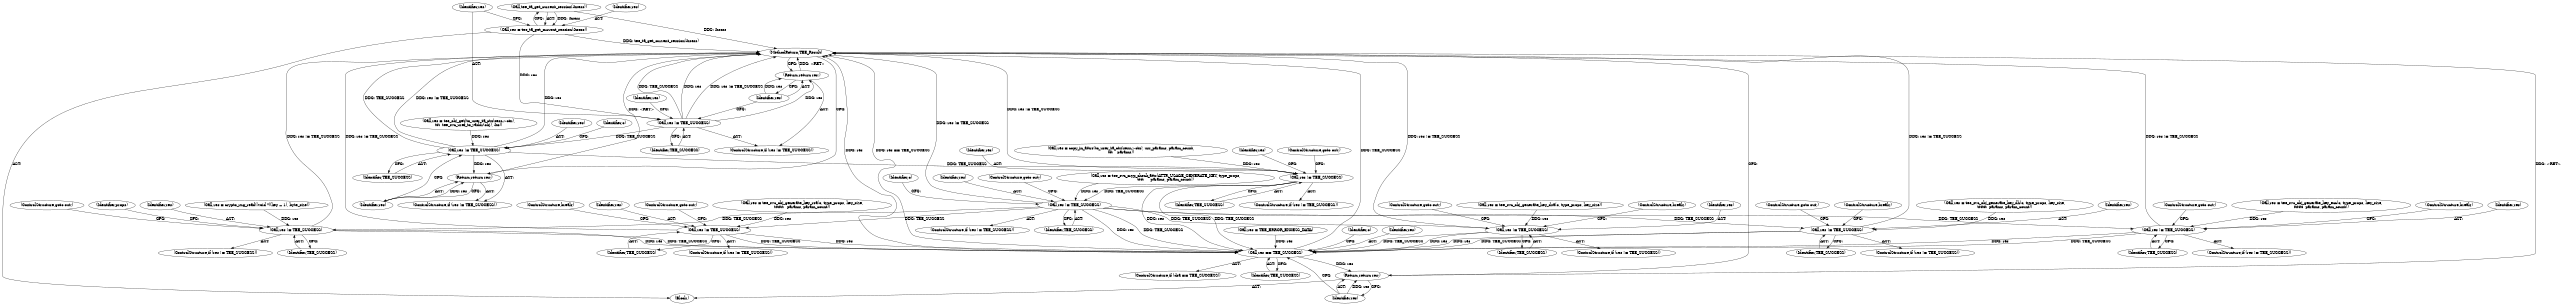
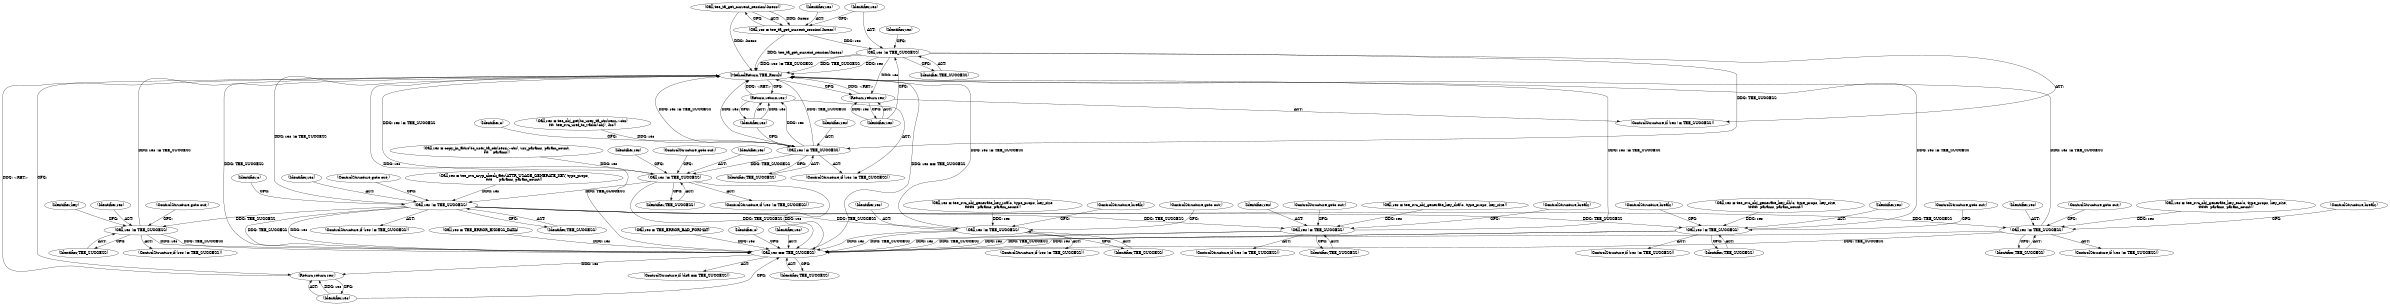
  digraph {
    n1 [label="(Call,tee_ta_get_current_session(&sess))"]
    n2 [label="(Call,res = tee_ta_get_current_session(&sess))"]
    n3 [label="(MethodReturn,TEE_Result)"]
    n4 [label="(Call,res != TEE_SUCCESS)"]
-   n5 [label="(Block,)"]
    n6 [label="(Return,return res;)"]
    n7 [label="(Return,return res;)"]
    n8 [label="(Return,return res;)"]
    n9 [label="(Call,res != TEE_SUCCESS)"]
    n10 [label="(Identifier,TEE_SUCCESS)"]
    n11 [label="(ControlStructure,if (res != TEE_SUCCESS))"]
    n12 [label="(Identifier,res)"]
    n13 [label="(Call,res != TEE_SUCCESS)"]
    n14 [label="(ControlStructure,if (res != TEE_SUCCESS))"]
    n15 [label="(Identifier,TEE_SUCCESS)"]
    n16 [label="(Identifier,res)"]
    n17 [label="(Call,res != TEE_SUCCESS)"]
    n18 [label="(Call,res == TEE_SUCCESS)"]
    n19 [label="(Identifier,TEE_SUCCESS)"]
    n20 [label="(ControlStructure,if (res != TEE_SUCCESS))"]
    n21 [label="(Call,res != TEE_SUCCESS)"]
    n22 [label="(Call,res != TEE_SUCCESS)"]
    n23 [label="(Call,res != TEE_SUCCESS)"]
    n24 [label="(Call,res != TEE_SUCCESS)"]
    n25 [label="(Call,res != TEE_SUCCESS)"]
    n26 [label="(ControlStructure,if (res != TEE_SUCCESS))"]
    n27 [label="(Identifier,TEE_SUCCESS)"]
    n28 [label="(Identifier,TEE_SUCCESS)"]
    n29 [label="(ControlStructure,if (dsa == TEE_SUCCESS))"]
    n30 [label="(Identifier,TEE_SUCCESS)"]
    n31 [label="(ControlStructure,if (res != TEE_SUCCESS))"]
    n32 [label="(ControlStructure,if (res != TEE_SUCCESS))"]
    n33 [label="(Identifier,TEE_SUCCESS)"]
    n34 [label="(ControlStructure,if (res != TEE_SUCCESS))"]
    n35 [label="(Identifier,TEE_SUCCESS)"]
    n36 [label="(ControlStructure,if (res != TEE_SUCCESS))"]
    n37 [label="(Identifier,TEE_SUCCESS)"]
    n38 [label="(ControlStructure,if (res != TEE_SUCCESS))"]
    n39 [label="(Identifier,TEE_SUCCESS)"]
    n40 [label="(Identifier,res)"]
    n41 [label="(ControlStructure,goto out;)"]
    n42 [label="(Identifier,res)"]
    n43 [label="(Call,res = copy_in_attrs(to_user_ta_ctx(sess->ctx), usr_params, param_count,\n\t\t\t    params))"]
    n44 [label="(Call,res = tee_svc_obj_generate_key_rsa(o, type_props, key_size,\n\t\t\t\t\t\t   params, param_count))"]
    n45 [label="(ControlStructure,goto out;)"]
    n46 [label="(Identifier,res)"]
    n47 [label="(Identifier,res)"]
    n48 [label="(ControlStructure,goto out;)"]
    n49 [label="(ControlStructure,break;)"]
    n50 [label="(Call,res = TEE_ERROR_EXCESS_DATA)"]
    n51 [label="(ControlStructure,goto out;)"]
    n52 [label="(Identifier,o)"]
    n53 [label="(ControlStructure,break;)"]
    n54 [label="(Identifier,res)"]
    n55 [label="(ControlStructure,goto out;)"]
    n56 [label="(Call,res = tee_svc_obj_generate_key_dsa(o, type_props, key_size))"]
    n57 [label="(Call,res = tee_svc_obj_generate_key_ecc(o, type_props, key_size,\n\t\t\t\t\t\t  params, param_count))"]
+   n58 [label="(Call,res = TEE_ERROR_BAD_FORMAT)"]
    n59 [label="(ControlStructure,break;)"]
    n60 [label="(ControlStructure,goto out;)"]
    n61 [label="(Identifier,o)"]
    n62 [label="(ControlStructure,break;)"]
    n63 [label="(Call,res = tee_svc_obj_generate_key_dh(o, type_props, key_size,\n\t\t\t\t\t\t  params, param_count))"]
    n64 [label="(Identifier,res)"]
-   n65 [label="(Identifier,props)"]
+   n65 [label="(Identifier,key)"]
    n66 [label="(Identifier,res)"]
    n67 [label="(Call,res = tee_obj_get(to_user_ta_ctx(sess->ctx),\n\t\t\t  tee_svc_uref_to_vaddr(obj), &o))"]
    n68 [label="(ControlStructure,goto out;)"]
    n69 [label="(Call,res = tee_svc_cryp_check_attr(ATTR_USAGE_GENERATE_KEY, type_props,\n\t\t\t\t      params, param_count))"]
    n70 [label="(Identifier,res)"]
    n71 [label="(Identifier,res)"]
    n72 [label="(Identifier,res)"]
-   n73 [label="(Call,res = crypto_rng_read((void *)(key + 1), byte_size))"]
    n74 [label="(Identifier,o)"]
    n75 [label="(Identifier,res)"]
    n76 [label="(Identifier,res)"]
    n77 [label="(Identifier,res)"]
    n78 [label="(Identifier,res)"]
    n1 -> n2 [label="AST: "]
    n1 -> n2 [label="DDG: &sess"]
    n1 -> n3 [label="DDG: &sess"]
    n2 -> n1 [label="CFG: "]
    n2 -> n3 [label="DDG: tee_ta_get_current_session(&sess)"]
    n2 -> n4 [label="DDG: res"]
-   n2 -> n5 [label="AST: "]
    n3 -> n6 [label="CFG: "]
    n3 -> n7 [label="CFG: "]
    n3 -> n8 [label="CFG: "]
    n4 -> n3 [label="DDG: TEE_SUCCESS"]
    n4 -> n3 [label="DDG: res"]
    n4 -> n3 [label="DDG: res != TEE_SUCCESS"]
    n4 -> n6 [label="DDG: res"]
    n4 -> n9 [label="DDG: TEE_SUCCESS"]
    n4 -> n10 [label="CFG: "]
    n4 -> n11 [label="AST: "]
    n6 -> n3 [label="DDG: <RET>"]
    n6 -> n11 [label="AST: "]
    n6 -> n12 [label="CFG: "]
    n7 -> n3 [label="DDG: <RET>"]
    n7 -> n14 [label="AST: "]
    n7 -> n16 [label="CFG: "]
    n8 -> n3 [label="DDG: <RET>"]
-   n8 -> n5 [label="AST: "]
    n8 -> n40 [label="CFG: "]
    n9 -> n3 [label="DDG: res != TEE_SUCCESS"]
    n9 -> n3 [label="DDG: res"]
    n9 -> n3 [label="DDG: TEE_SUCCESS"]
    n9 -> n7 [label="DDG: res"]
    n9 -> n13 [label="DDG: TEE_SUCCESS"]
    n9 -> n14 [label="AST: "]
    n9 -> n15 [label="CFG: "]
    n10 -> n4 [label="AST: "]
    n12 -> n4 [label="CFG: "]
    n12 -> n6 [label="AST: "]
    n12 -> n6 [label="DDG: res"]
    n13 -> n3 [label="DDG: res != TEE_SUCCESS"]
    n13 -> n17 [label="DDG: TEE_SUCCESS"]
    n13 -> n18 [label="DDG: res"]
    n13 -> n18 [label="DDG: TEE_SUCCESS"]
    n13 -> n19 [label="CFG: "]
    n13 -> n20 [label="AST: "]
    n15 -> n9 [label="AST: "]
    n16 -> n7 [label="AST: "]
    n16 -> n7 [label="DDG: res"]
    n16 -> n9 [label="CFG: "]
    n17 -> n3 [label="DDG: res != TEE_SUCCESS"]
    n17 -> n18 [label="DDG: res"]
    n17 -> n18 [label="DDG: TEE_SUCCESS"]
    n17 -> n21 [label="DDG: TEE_SUCCESS"]
    n17 -> n22 [label="DDG: TEE_SUCCESS"]
    n17 -> n23 [label="DDG: TEE_SUCCESS"]
    n17 -> n24 [label="DDG: TEE_SUCCESS"]
    n17 -> n25 [label="DDG: TEE_SUCCESS"]
    n17 -> n26 [label="AST: "]
    n17 -> n27 [label="CFG: "]
    n18 -> n3 [label="DDG: TEE_SUCCESS"]
    n18 -> n3 [label="DDG: res"]
    n18 -> n3 [label="DDG: res == TEE_SUCCESS"]
    n18 -> n8 [label="DDG: res"]
    n18 -> n28 [label="CFG: "]
    n18 -> n29 [label="AST: "]
    n19 -> n13 [label="AST: "]
    n21 -> n3 [label="DDG: res != TEE_SUCCESS"]
    n21 -> n18 [label="DDG: res"]
    n21 -> n18 [label="DDG: TEE_SUCCESS"]
    n21 -> n30 [label="CFG: "]
    n21 -> n31 [label="AST: "]
    n22 -> n3 [label="DDG: res != TEE_SUCCESS"]
    n22 -> n18 [label="DDG: res"]
    n22 -> n18 [label="DDG: TEE_SUCCESS"]
    n22 -> n32 [label="AST: "]
    n22 -> n33 [label="CFG: "]
    n23 -> n3 [label="DDG: res != TEE_SUCCESS"]
    n23 -> n18 [label="DDG: res"]
    n23 -> n18 [label="DDG: TEE_SUCCESS"]
    n23 -> n34 [label="AST: "]
    n23 -> n35 [label="CFG: "]
    n24 -> n3 [label="DDG: res != TEE_SUCCESS"]
    n24 -> n18 [label="DDG: res"]
    n24 -> n18 [label="DDG: TEE_SUCCESS"]
    n24 -> n36 [label="AST: "]
    n24 -> n37 [label="CFG: "]
    n25 -> n3 [label="DDG: res != TEE_SUCCESS"]
    n25 -> n18 [label="DDG: res"]
    n25 -> n18 [label="DDG: TEE_SUCCESS"]
    n25 -> n38 [label="AST: "]
    n25 -> n39 [label="CFG: "]
    n27 -> n17 [label="AST: "]
    n28 -> n18 [label="AST: "]
    n30 -> n21 [label="AST: "]
    n33 -> n22 [label="AST: "]
    n35 -> n23 [label="AST: "]
    n37 -> n24 [label="AST: "]
    n39 -> n25 [label="AST: "]
    n40 -> n8 [label="AST: "]
    n40 -> n8 [label="DDG: res"]
    n40 -> n18 [label="CFG: "]
    n41 -> n24 [label="CFG: "]
    n42 -> n9 [label="AST: "]
    n43 -> n13 [label="DDG: res"]
    n44 -> n22 [label="DDG: res"]
    n45 -> n25 [label="CFG: "]
    n46 -> n13 [label="CFG: "]
    n47 -> n17 [label="AST: "]
    n48 -> n13 [label="CFG: "]
    n49 -> n24 [label="CFG: "]
    n50 -> n18 [label="DDG: res"]
    n51 -> n17 [label="CFG: "]
    n52 -> n9 [label="CFG: "]
    n53 -> n22 [label="CFG: "]
    n54 -> n23 [label="AST: "]
    n55 -> n23 [label="CFG: "]
    n56 -> n23 [label="DDG: res"]
    n57 -> n25 [label="DDG: res"]
+   n58 -> n18 [label="DDG: res"]
    n59 -> n25 [label="CFG: "]
    n60 -> n21 [label="CFG: "]
    n61 -> n18 [label="CFG: "]
    n62 -> n23 [label="CFG: "]
    n63 -> n24 [label="DDG: res"]
    n64 -> n24 [label="AST: "]
    n65 -> n21 [label="CFG: "]
    n66 -> n18 [label="AST: "]
    n67 -> n9 [label="DDG: res"]
    n68 -> n22 [label="CFG: "]
    n69 -> n17 [label="DDG: res"]
    n70 -> n13 [label="AST: "]
    n71 -> n21 [label="AST: "]
    n72 -> n4 [label="CFG: "]
-   n73 -> n21 [label="DDG: res"]
    n74 -> n17 [label="CFG: "]
    n75 -> n22 [label="AST: "]
    n76 -> n25 [label="AST: "]
    n77 -> n2 [label="AST: "]
    n78 -> n2 [label="CFG: "]
    n78 -> n4 [label="AST: "]
  }
